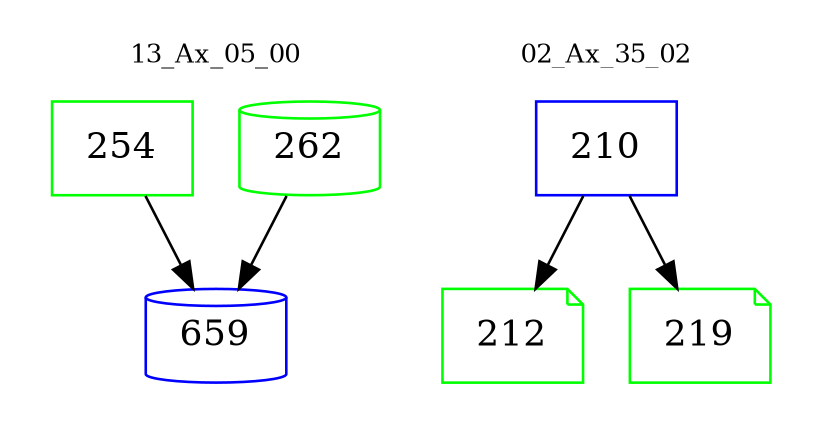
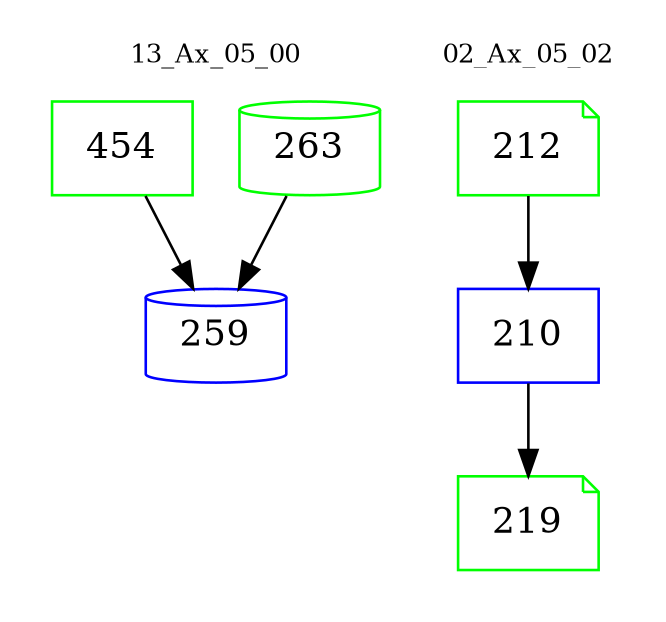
  digraph {
    node [color=green shape=cylinder]
    edge [color=black]
-   n1 [label=262]
-   n2 [color=blue label=659]
-   n3 [label=254 shape=box]
+   n1 [label=263]
+   n2 [color=blue label=259]
+   n3 [label=454 shape=box]
    n4 [label=212 shape=note]
    n5 [color=blue label=210 shape=box]
    n6 [label=219 shape=note]
    subgraph cluster_1 {
      color=white
      fontsize=10
      label="13_Ax_05_00"
      n1
      n2
      n3
    }
    subgraph cluster_2 {
      color=white
      fontsize=10
-     label="02_Ax_35_02"
+     label="02_Ax_05_02"
      n4
      n5
      n6
    }
    n1 -> n2
    n3 -> n2
-   n5 -> n4
+   n4 -> n5
    n5 -> n6
  }
